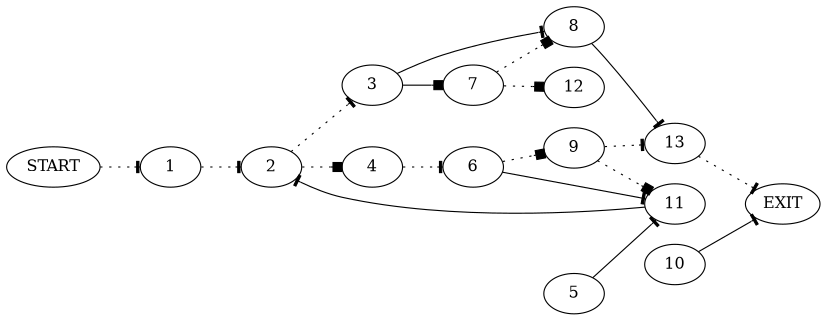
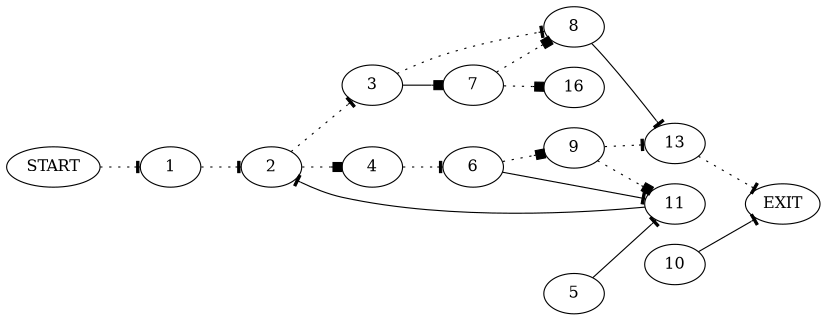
  digraph {
    rankdir=LR
    edge [arrowhead=tee style=dotted]
    n1 [label=START]
    1
    2
    n4 [label=EXIT]
    3
    4
    7
    8
    6
-   12
+   12 [label=16]
    13
    5
    11
    9
    10
    n1 -> 1
    1 -> 2
    2 -> 3
    2 -> 4 [arrowhead=box]
    3 -> 7 [arrowhead=box style=solid]
-   3 -> 8 [style=solid]
+   3 -> 8
    4 -> 6
    7 -> 8 [arrowhead=box]
    7 -> 12 [arrowhead=box]
    8 -> 13 [style=solid]
    6 -> 11 [style=solid]
    6 -> 9 [arrowhead=box]
    13 -> n4
    5 -> 11 [style=solid]
    11 -> 2 [style=solid]
    9 -> 13
    9 -> 11 [arrowhead=box]
    10 -> n4 [style=solid]
  }
